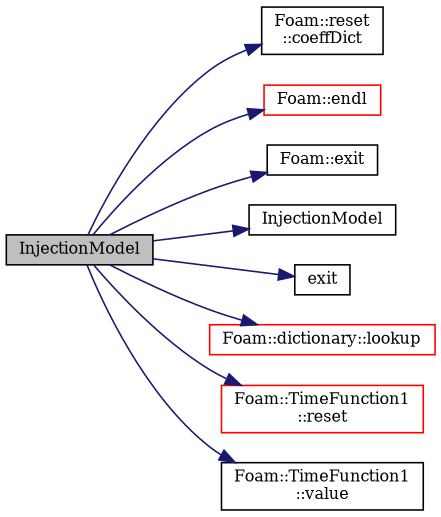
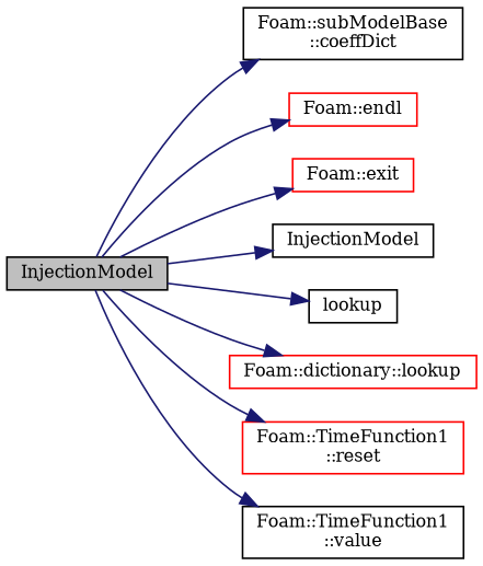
  digraph {
    fontname="DejaVu Serif"
    rankdir=LR
    node [color=black fontname="DejaVu Serif" fontsize=10 shape=record]
    edge [color=midnightblue fontname="DejaVu Serif" fontsize=10 labelfontname=Helvetica labelfontsize=10 style=solid]
    n1 [fillcolor=grey75 fontcolor=black height=0.2 label=InjectionModel style=filled width=0.4]
-   n2 [height=0.2 label="Foam::reset\l::coeffDict" width=0.4]
+   n2 [height=0.2 label="Foam::subModelBase\l::coeffDict" width=0.4]
    n3 [color=red height=0.2 label="Foam::endl" width=0.4]
-   n4 [height=0.2 label="Foam::exit" width=0.4]
+   n4 [color=red height=0.2 label="Foam::exit" width=0.4]
    n5 [height=0.2 label=InjectionModel width=0.4]
-   n6 [height=0.2 label=exit width=0.4]
+   n6 [height=0.2 label=lookup width=0.4]
    n7 [color=red height=0.2 label="Foam::dictionary::lookup" width=0.4]
    n8 [color=red height=0.2 label="Foam::TimeFunction1\l::reset" width=0.4]
    n9 [height=0.2 label="Foam::TimeFunction1\l::value" width=0.4]
    n1 -> n2
    n1 -> n3
    n1 -> n4
    n1 -> n5
    n1 -> n6
    n1 -> n7
    n1 -> n8
    n1 -> n9
  }
